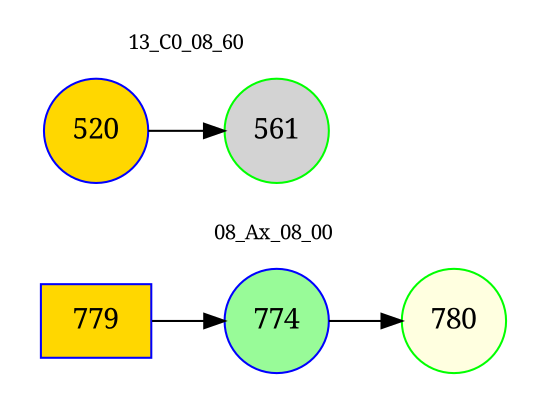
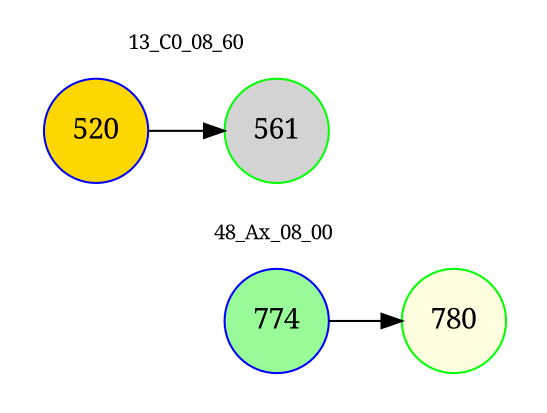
  digraph {
    fontname="Noto Serif"
    rankdir=LR
    node [color=blue fillcolor=gold fontname="Noto Serif" shape=circle style=filled]
    edge [color=black fontname="Noto Serif"]
-   n1 [label=779 shape=box]
    n2 [fillcolor=palegreen label=774]
    n3 [color=green fillcolor=lightyellow label=780]
    n4 [label=520]
    n5 [color=green fillcolor=lightgrey label=561]
    subgraph cluster_1 {
      color=white
      fontsize=10
-     label="08_Ax_08_00"
-     n1
+     label="48_Ax_08_00"
      n2
      n3
    }
    subgraph cluster_2 {
      color=white
      fontsize=10
      label="13_C0_08_60"
      n4
      n5
    }
-   n1 -> n2
    n2 -> n3
    n4 -> n5
  }
